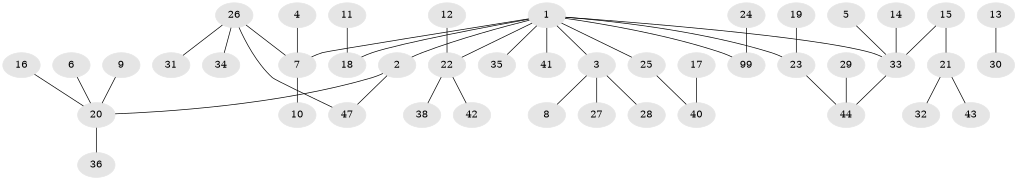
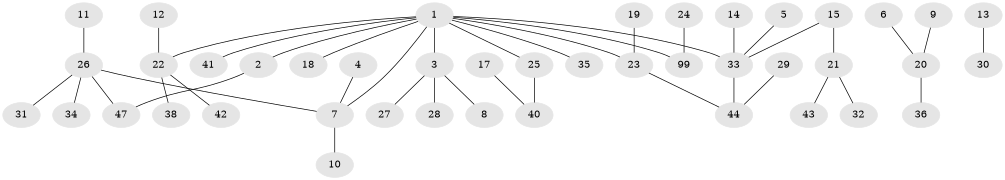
  graph {
    node [color=gray90 style=filled]
    edge [weight=1.0]
    1
    2
    3
    7
    18
    22
    23
    25
    33
    35
    n11 [label=99]
    41
    20
    n14 [label=47]
    8
    27
    28
    10
    38
    42
    44
    40
    36
    4
    5
    6
    9
    11
    26
    31
    34
    12
    13
    30
    14
    15
    21
    32
    43
-   16
    17
    19
    24
    29
    1 -- 2
    1 -- 3
    1 -- 7
    1 -- 18
    1 -- 22
    1 -- 23
    1 -- 25
    1 -- 33
    1 -- 35
    1 -- n11
    1 -- 41
-   2 -- 20
    2 -- n14
    3 -- 8
    3 -- 27
    3 -- 28
    7 -- 10
    22 -- 38
    22 -- 42
    23 -- 44
    25 -- 40
    33 -- 44
    20 -- 36
    4 -- 7
    5 -- 33
    6 -- 20
    9 -- 20
-   11 -- 18
+   11 -- 26
    26 -- 7
    26 -- n14
    26 -- 31
    26 -- 34
    12 -- 22
    13 -- 30
    14 -- 33
    15 -- 33
    15 -- 21
    21 -- 32
    21 -- 43
-   16 -- 20
    17 -- 40
    19 -- 23
    24 -- n11
    29 -- 44
  }
